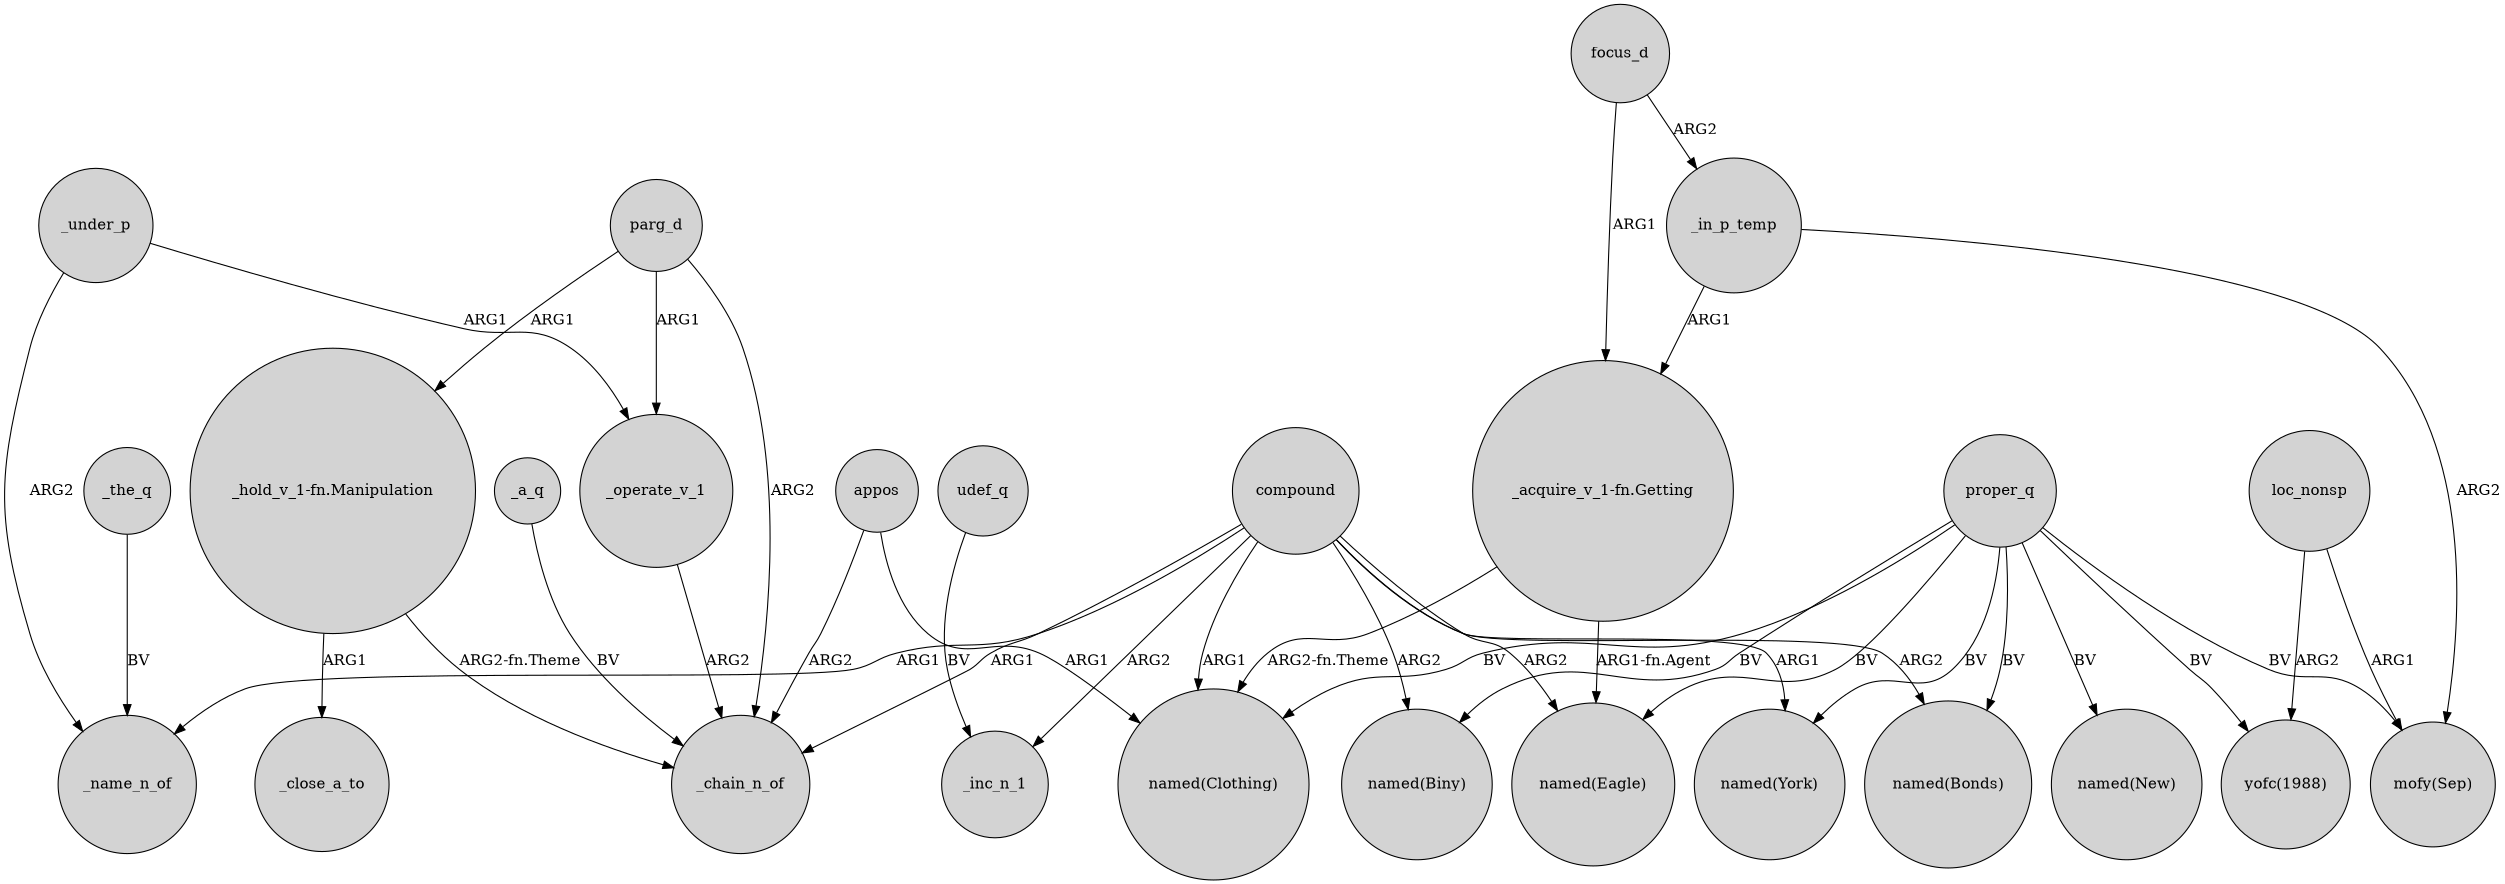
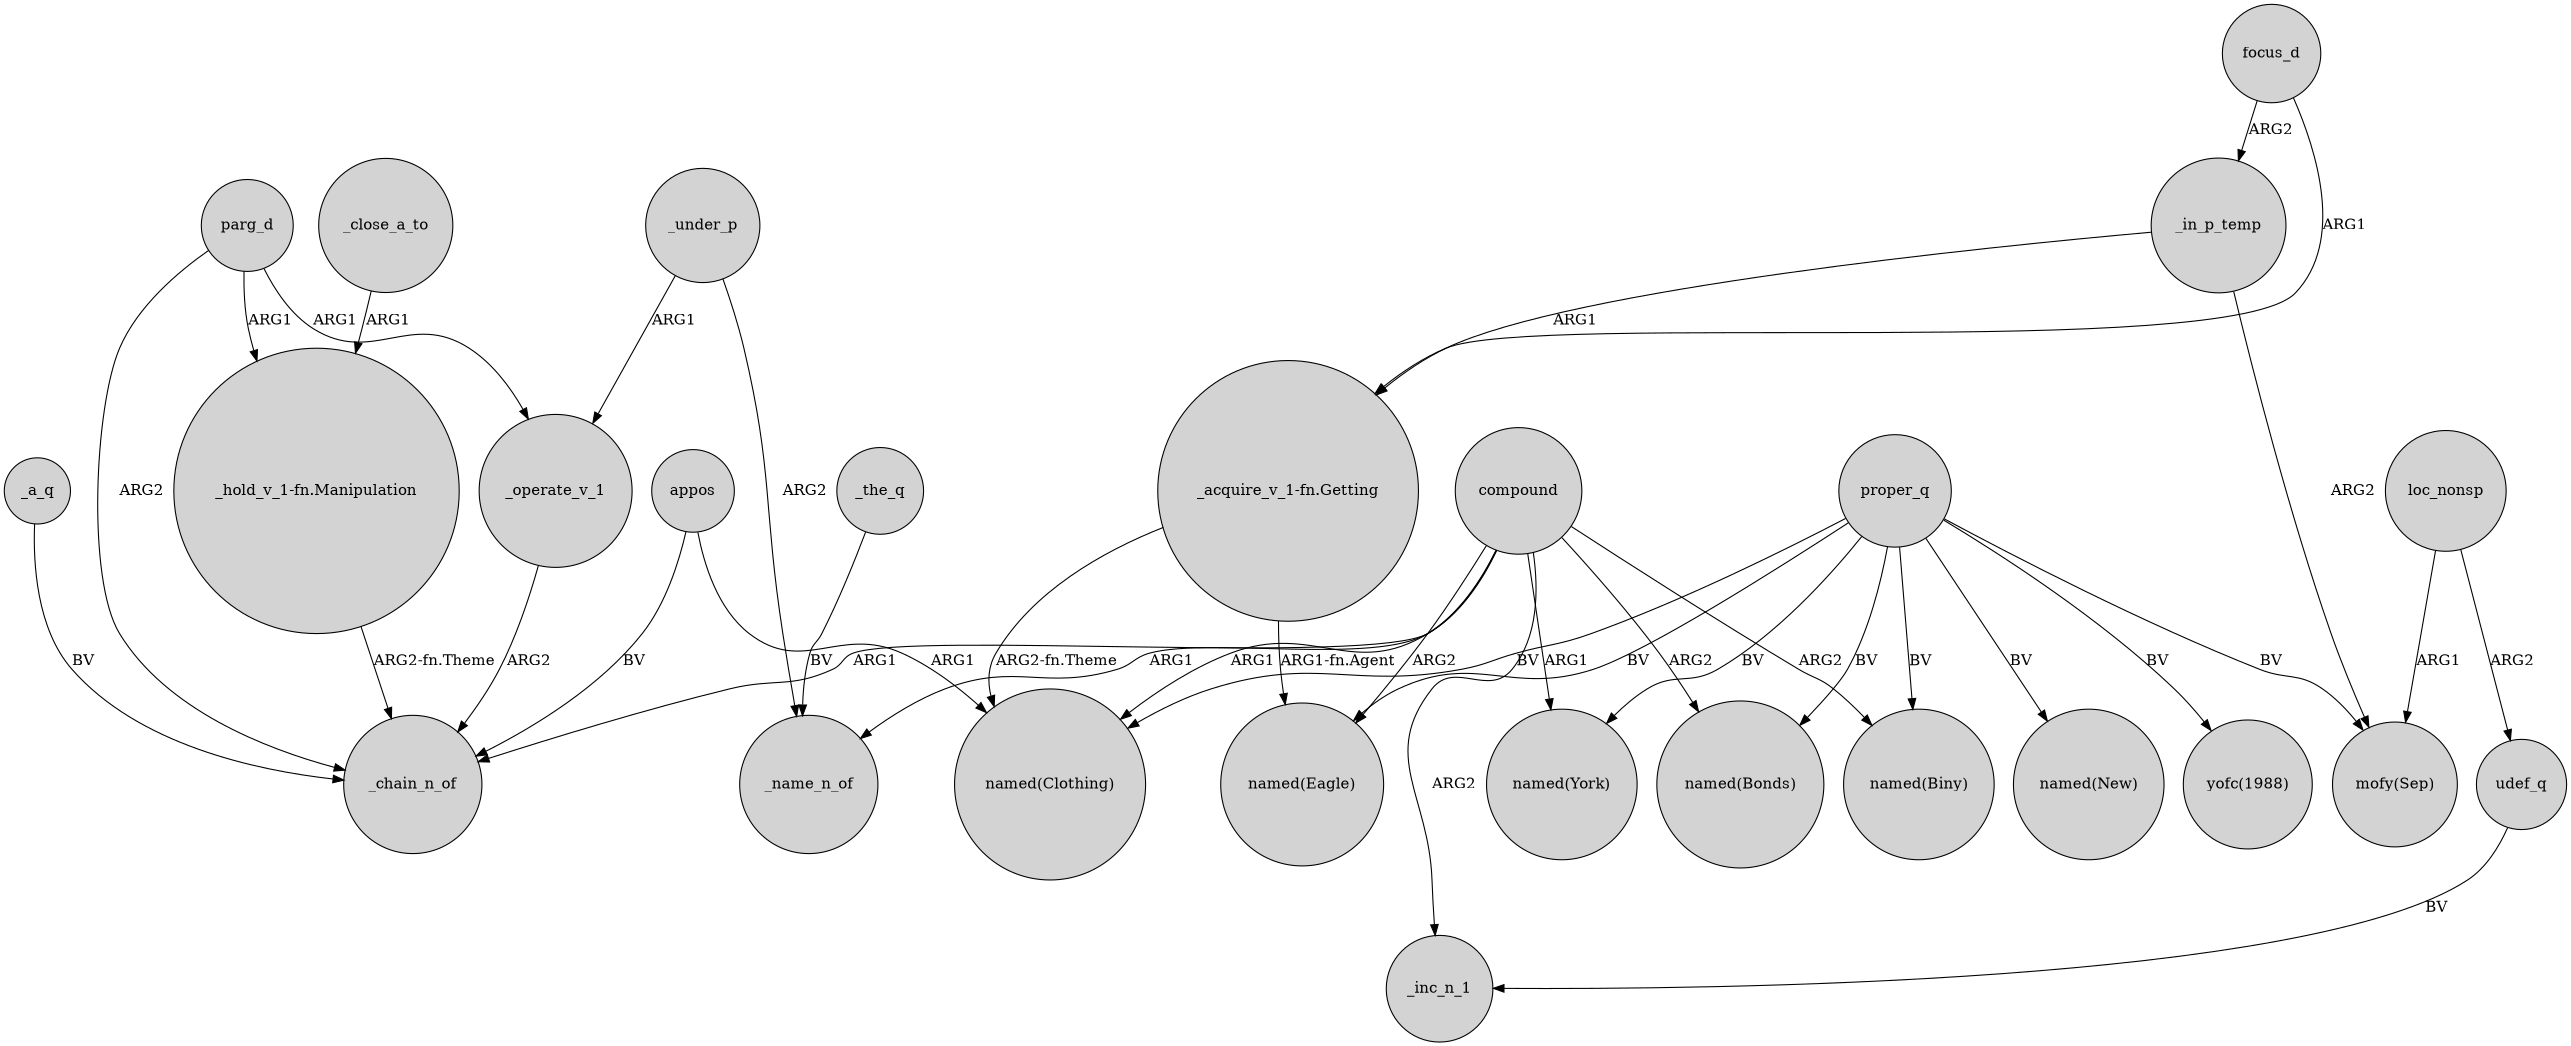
  digraph {
    node [shape=circle style=filled]
    compound
    "named(Clothing)"
    "named(Bonds)"
    _inc_n_1
    _chain_n_of
    "named(Biny)"
    "named(York)"
    _name_n_of
    "named(Eagle)"
    appos
    focus_d
    _in_p_temp
    "_acquire_v_1-fn.Getting"
    "mofy(Sep)"
    proper_q
    "named(New)"
    "yofc(1988)"
    udef_q
    _a_q
    _under_p
    _operate_v_1
    parg_d
    "_hold_v_1-fn.Manipulation"
    loc_nonsp
    _the_q
    _close_a_to
    compound -> "named(Clothing)" [label=ARG1]
    compound -> "named(Bonds)" [label=ARG2]
    compound -> _inc_n_1 [label=ARG2]
    compound -> _chain_n_of [label=ARG1]
    compound -> "named(Biny)" [label=ARG2]
    compound -> "named(York)" [label=ARG1]
    compound -> _name_n_of [label=ARG1]
    compound -> "named(Eagle)" [label=ARG2]
    appos -> "named(Clothing)" [label=ARG1]
-   appos -> _chain_n_of [label=ARG2]
+   appos -> _chain_n_of [label=BV]
    focus_d -> _in_p_temp [label=ARG2]
    focus_d -> "_acquire_v_1-fn.Getting" [label=ARG1]
    _in_p_temp -> "_acquire_v_1-fn.Getting" [label=ARG1]
    _in_p_temp -> "mofy(Sep)" [label=ARG2]
    "_acquire_v_1-fn.Getting" -> "named(Clothing)" [label="ARG2-fn.Theme"]
    "_acquire_v_1-fn.Getting" -> "named(Eagle)" [label="ARG1-fn.Agent"]
    proper_q -> "named(Clothing)" [label=BV]
    proper_q -> "named(Bonds)" [label=BV]
    proper_q -> "named(Biny)" [label=BV]
    proper_q -> "named(York)" [label=BV]
    proper_q -> "named(Eagle)" [label=BV]
    proper_q -> "mofy(Sep)" [label=BV]
    proper_q -> "named(New)" [label=BV]
    proper_q -> "yofc(1988)" [label=BV]
    udef_q -> _inc_n_1 [label=BV]
    _a_q -> _chain_n_of [label=BV]
    _under_p -> _name_n_of [label=ARG2]
    _under_p -> _operate_v_1 [label=ARG1]
    _operate_v_1 -> _chain_n_of [label=ARG2]
    parg_d -> _chain_n_of [label=ARG2]
    parg_d -> _operate_v_1 [label=ARG1]
    parg_d -> "_hold_v_1-fn.Manipulation" [label=ARG1]
    "_hold_v_1-fn.Manipulation" -> _chain_n_of [label="ARG2-fn.Theme"]
    loc_nonsp -> "mofy(Sep)" [label=ARG1]
-   loc_nonsp -> "yofc(1988)" [label=ARG2]
+   loc_nonsp -> udef_q [label=ARG2]
    _the_q -> _name_n_of [label=BV]
-   "_hold_v_1-fn.Manipulation" -> _close_a_to [label=ARG1]
+   _close_a_to -> "_hold_v_1-fn.Manipulation" [label=ARG1]
  }
